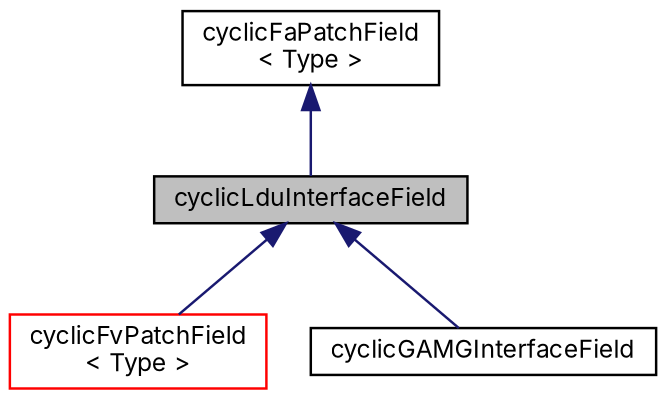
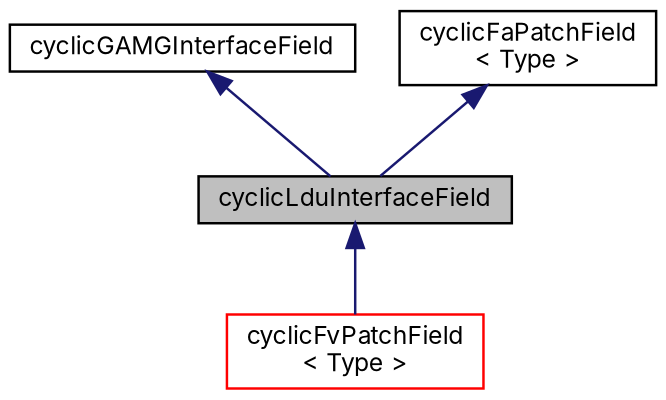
  digraph {
    fontname=Inter
    node [color=black fontname=Inter fontsize=10 shape=record]
    edge [color=midnightblue dir=back fontname=Inter fontsize=10 labelfontname=Helvetica labelfontsize=10 style=solid]
    n1 [fillcolor=grey75 fontcolor=black height=0.2 label=cyclicLduInterfaceField style=filled width=0.4]
    n2 [color=red height=0.2 label="cyclicFvPatchField\l\< Type \>" width=0.4]
    n3 [height=0.2 label=cyclicGAMGInterfaceField width=0.4]
    n4 [height=0.2 label="cyclicFaPatchField\l\< Type \>" width=0.4]
    n1 -> n2
-   n1 -> n3
+   n3 -> n1
    n4 -> n1
  }
